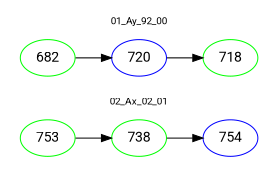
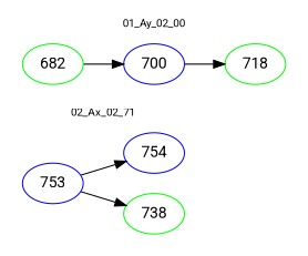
  digraph {
    fontname=Roboto
    rankdir=LR
    node [color=blue fontname=Roboto]
    edge [color=black fontname=Roboto]
-   n1 [color=green label=753]
+   n1 [label=753]
    n2 [color=green label=738]
    n3 [label=754]
-   n4 [label=720]
+   n4 [label=700]
    n5 [color=green label=682]
    n6 [color=green label=718]
    subgraph cluster_1 {
      color=white
      fontsize=10
-     label="02_Ax_02_01"
+     label="02_Ax_02_71"
      n1
      n2
      n3
    }
    subgraph cluster_2 {
      color=white
      fontsize=10
-     label="01_Ay_92_00"
+     label="01_Ay_02_00"
      n4
      n5
      n6
    }
    n1 -> n2
-   n2 -> n3
+   n1 -> n3
    n4 -> n6
    n5 -> n4
  }
